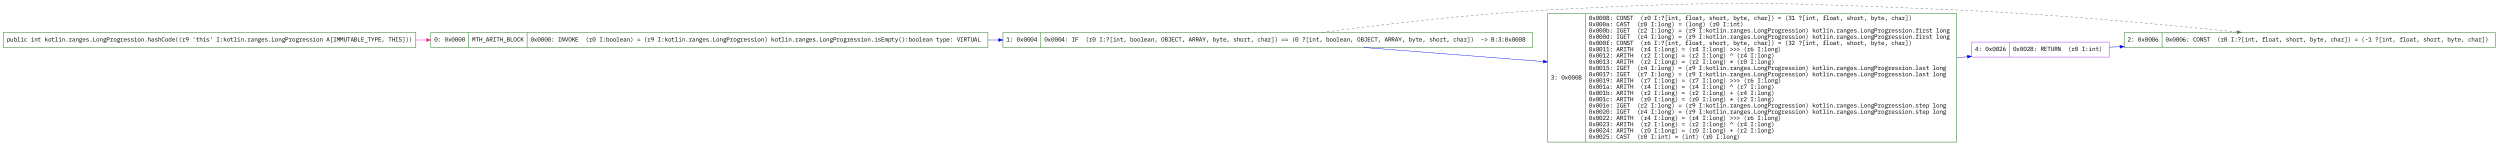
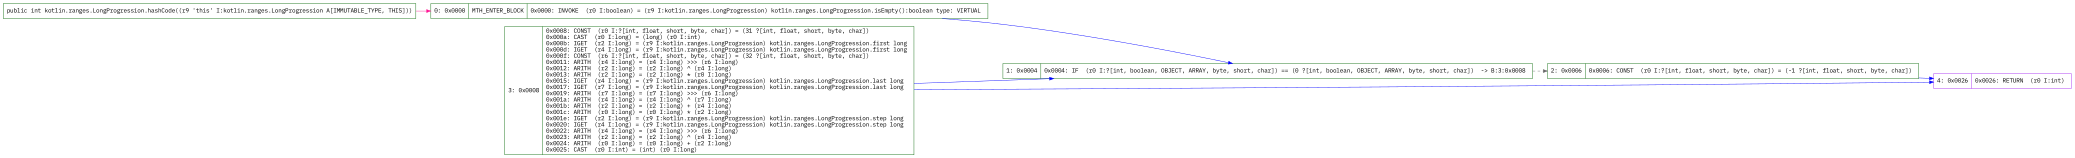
  digraph {
    fontname="IBM Plex Mono"
    rankdir=LR
    node [color=darkgreen fontname="IBM Plex Mono" shape=record]
    edge [color=blue fontname="IBM Plex Mono"]
-   n1 [label="{0\:\ 0x0000|MTH_ARITH_BLOCK\l|0x0000: INVOKE  (r0 I:boolean) = (r9 I:kotlin.ranges.LongProgression) kotlin.ranges.LongProgression.isEmpty():boolean type: VIRTUAL \l}"]
+   n1 [label="{0\:\ 0x0000|MTH_ENTER_BLOCK\l|0x0000: INVOKE  (r0 I:boolean) = (r9 I:kotlin.ranges.LongProgression) kotlin.ranges.LongProgression.isEmpty():boolean type: VIRTUAL \l}"]
    n2 [label="{1\:\ 0x0004|0x0004: IF  (r0 I:?[int, boolean, OBJECT, ARRAY, byte, short, char]) == (0 ?[int, boolean, OBJECT, ARRAY, byte, short, char])  \-\> B:3:0x0008 \l}"]
    n3 [label="{2\:\ 0x0006|0x0006: CONST  (r0 I:?[int, float, short, byte, char]) = (\-1 ?[int, float, short, byte, char]) \l}"]
    n4 [label="{3\:\ 0x0008|0x0008: CONST  (r0 I:?[int, float, short, byte, char]) = (31 ?[int, float, short, byte, char]) \l0x000a: CAST  (r0 I:long) = (long) (r0 I:int) \l0x000b: IGET  (r2 I:long) = (r9 I:kotlin.ranges.LongProgression) kotlin.ranges.LongProgression.first long \l0x000d: IGET  (r4 I:long) = (r9 I:kotlin.ranges.LongProgression) kotlin.ranges.LongProgression.first long \l0x000f: CONST  (r6 I:?[int, float, short, byte, char]) = (32 ?[int, float, short, byte, char]) \l0x0011: ARITH  (r4 I:long) = (r4 I:long) \>\>\> (r6 I:long) \l0x0012: ARITH  (r2 I:long) = (r2 I:long) ^ (r4 I:long) \l0x0013: ARITH  (r2 I:long) = (r2 I:long) * (r0 I:long) \l0x0015: IGET  (r4 I:long) = (r9 I:kotlin.ranges.LongProgression) kotlin.ranges.LongProgression.last long \l0x0017: IGET  (r7 I:long) = (r9 I:kotlin.ranges.LongProgression) kotlin.ranges.LongProgression.last long \l0x0019: ARITH  (r7 I:long) = (r7 I:long) \>\>\> (r6 I:long) \l0x001a: ARITH  (r4 I:long) = (r4 I:long) ^ (r7 I:long) \l0x001b: ARITH  (r2 I:long) = (r2 I:long) + (r4 I:long) \l0x001c: ARITH  (r0 I:long) = (r0 I:long) * (r2 I:long) \l0x001e: IGET  (r2 I:long) = (r9 I:kotlin.ranges.LongProgression) kotlin.ranges.LongProgression.step long \l0x0020: IGET  (r4 I:long) = (r9 I:kotlin.ranges.LongProgression) kotlin.ranges.LongProgression.step long \l0x0022: ARITH  (r4 I:long) = (r4 I:long) \>\>\> (r6 I:long) \l0x0023: ARITH  (r2 I:long) = (r2 I:long) ^ (r4 I:long) \l0x0024: ARITH  (r0 I:long) = (r0 I:long) + (r2 I:long) \l0x0025: CAST  (r0 I:int) = (int) (r0 I:long) \l}"]
-   n5 [color=purple label="{4\:\ 0x0026|0x0028: RETURN  (r0 I:int) \l}"]
+   n5 [color=purple label="{4\:\ 0x0026|0x0026: RETURN  (r0 I:int) \l}"]
    n6 [label="{public int kotlin.ranges.LongProgression.hashCode((r9 'this' I:kotlin.ranges.LongProgression A[IMMUTABLE_TYPE, THIS])) }"]
    n1 -> n2
    n2 -> n3 [color=gray40 style=dashed]
-   n2 -> n4
-   n5 -> n3
+   n4 -> n2
+   n3 -> n5
    n4 -> n5
    n6 -> n1 [color=deeppink]
  }
